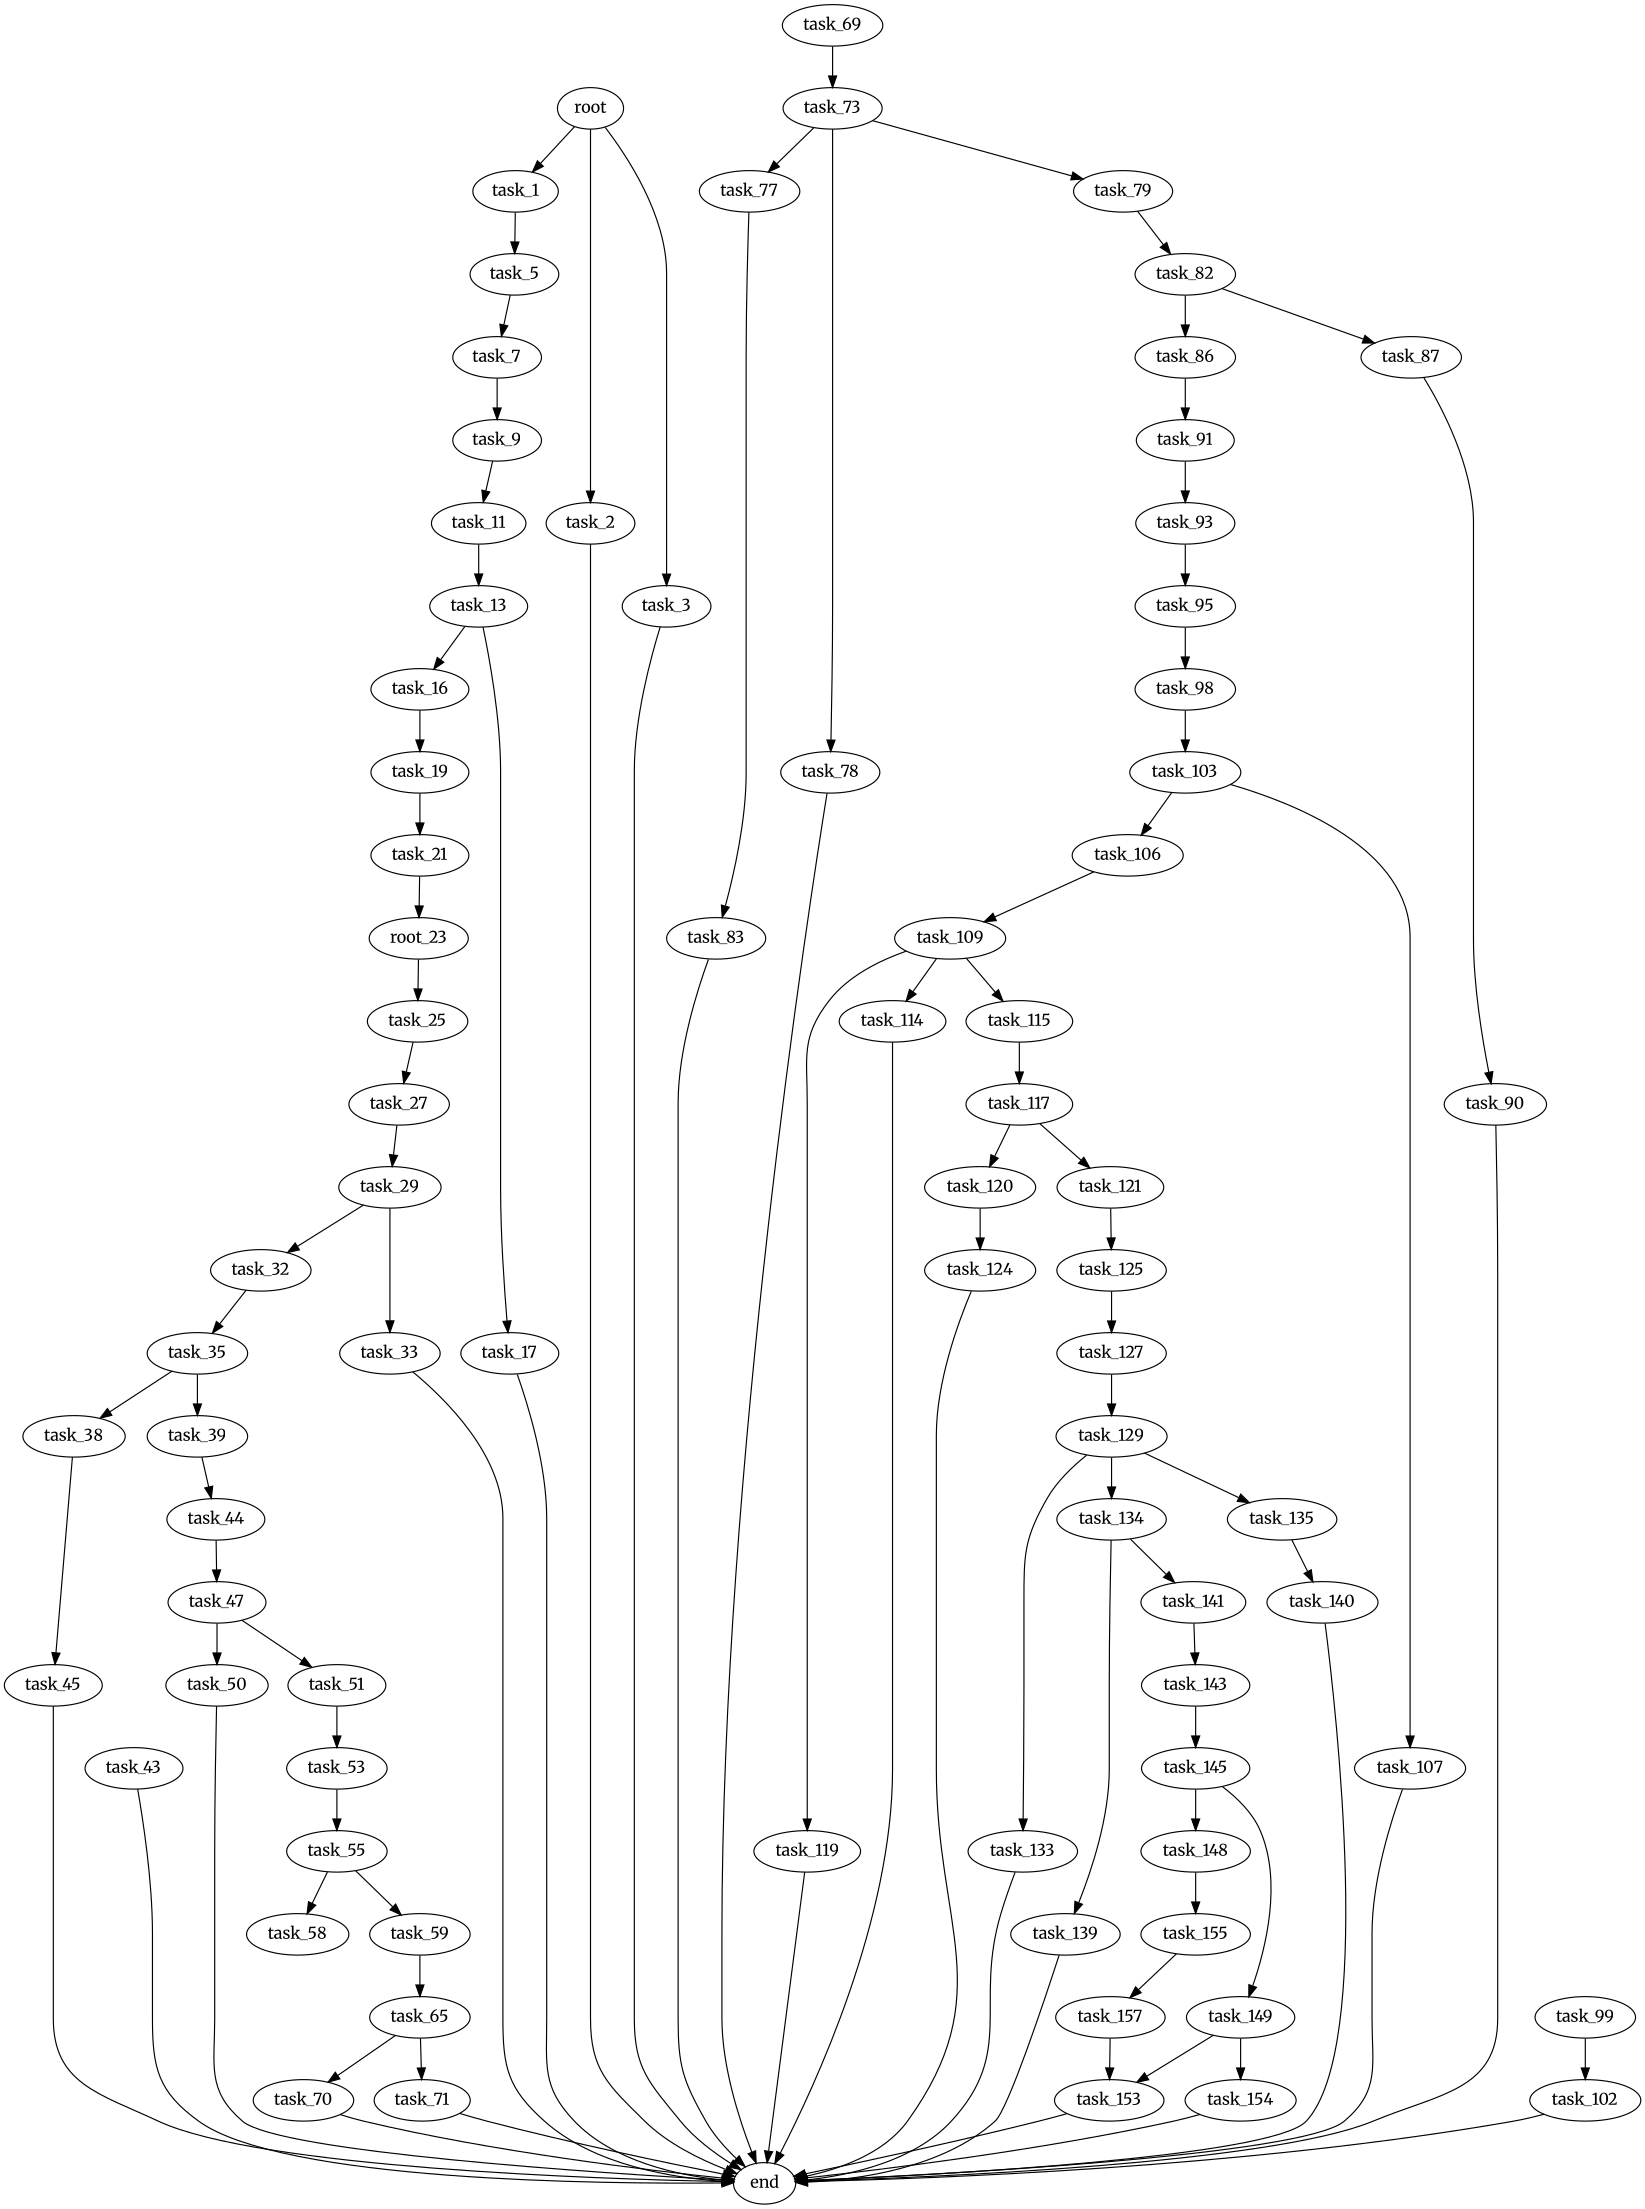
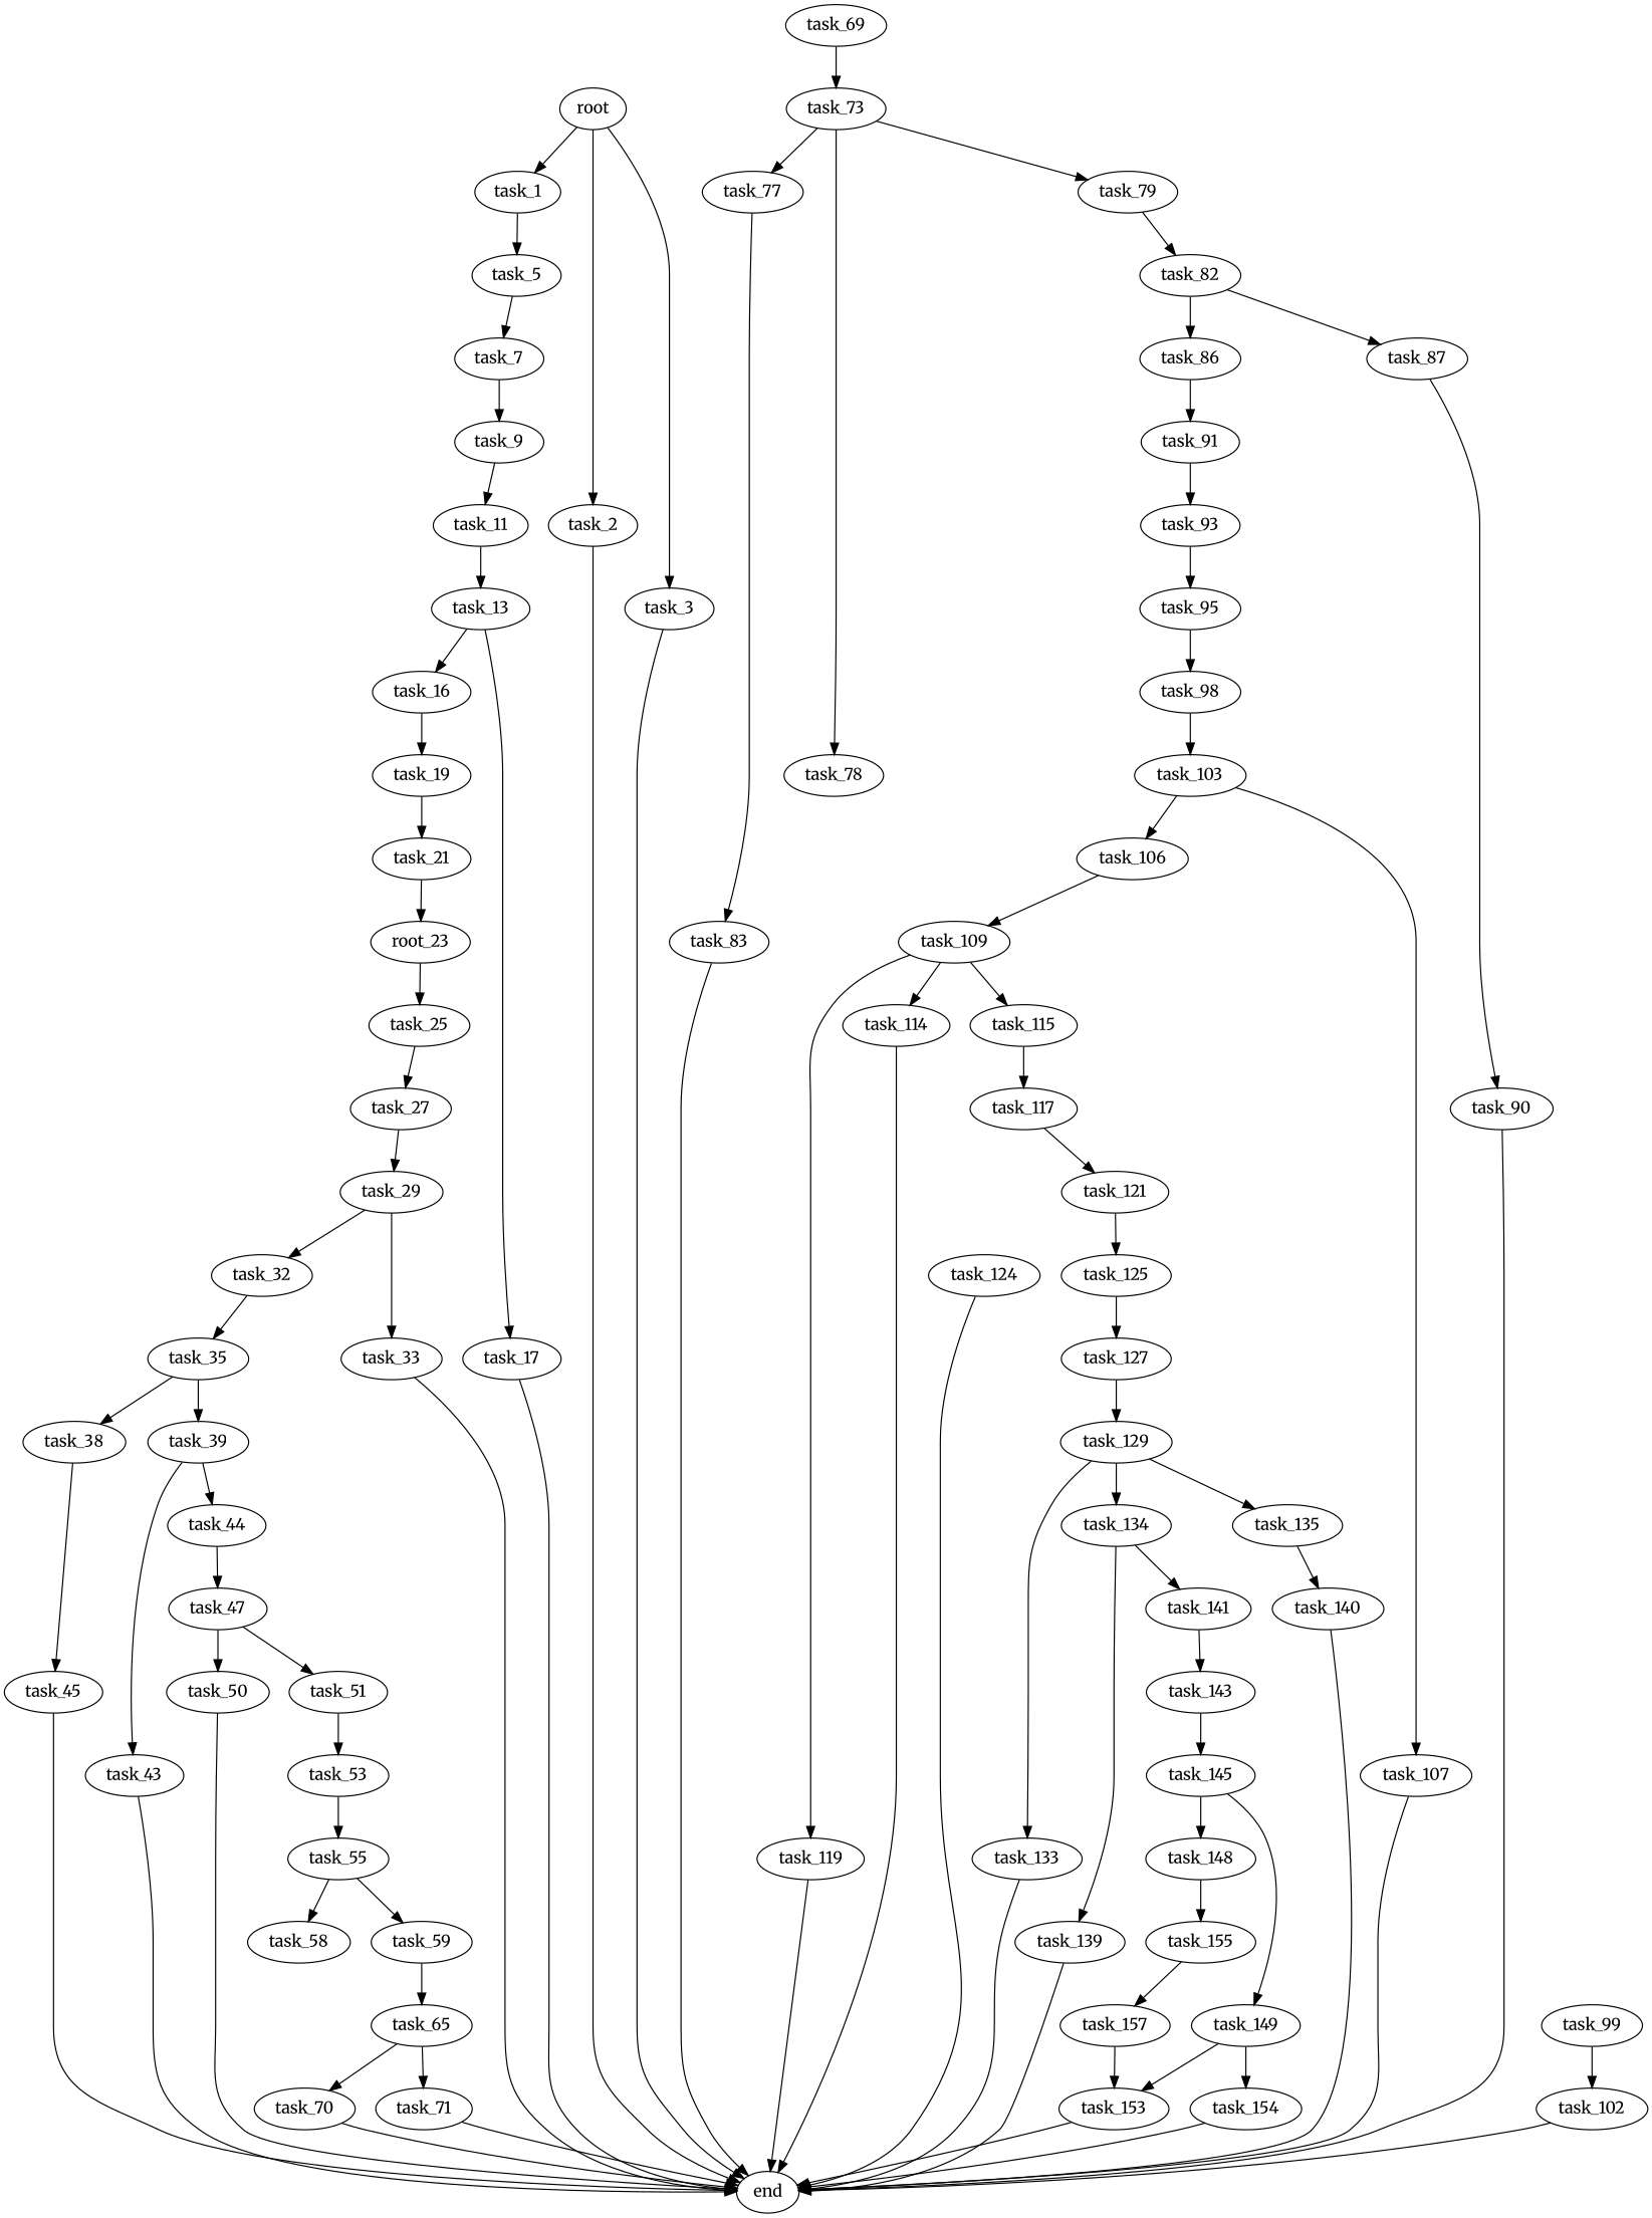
  digraph {
    fontname=Merriweather
    node [fontname=Merriweather]
    edge [fontname=Merriweather]
    root
    task_1
    task_2
    task_3
    task_5
    end
    task_7
    task_9
    task_11
    task_13
    task_16
    task_17
    task_19
    task_21
    n15 [label=root_23]
    task_25
    task_27
    task_29
    task_32
    task_33
    task_35
    task_38
    task_39
    task_45
    task_43
    task_44
    task_47
    task_50
    task_51
    task_53
    task_55
    task_58
    task_59
    task_65
    task_70
    task_71
    task_69
    task_73
    task_77
    task_78
    task_79
    task_83
    task_82
    task_86
    task_87
    task_91
    task_90
    task_93
    task_95
    task_98
    task_103
    task_99
    task_102
    task_106
    task_107
    task_109
    n57 [label=task_119]
    task_114
    task_115
    task_117
-   task_120
    task_121
    task_124
    task_125
    task_127
    task_129
    task_133
    task_134
    task_135
    task_139
    task_141
    task_140
    task_143
    task_145
    task_148
    task_149
    task_155
    task_153
    task_154
    task_157
    root -> task_1
    root -> task_2
    root -> task_3
    task_1 -> task_5
    task_2 -> end
    task_3 -> end
    task_5 -> task_7
    task_7 -> task_9
    task_9 -> task_11
    task_11 -> task_13
    task_13 -> task_16
    task_13 -> task_17
    task_16 -> task_19
    task_17 -> end
    task_19 -> task_21
    task_21 -> n15
    n15 -> task_25
    task_25 -> task_27
    task_27 -> task_29
    task_29 -> task_32
    task_29 -> task_33
    task_32 -> task_35
    task_33 -> end
    task_35 -> task_38
    task_35 -> task_39
    task_38 -> task_45
+   task_39 -> task_43
    task_39 -> task_44
    task_45 -> end
    task_43 -> end
    task_44 -> task_47
    task_47 -> task_50
    task_47 -> task_51
    task_50 -> end
    task_51 -> task_53
    task_53 -> task_55
    task_55 -> task_58
    task_55 -> task_59
    task_59 -> task_65
    task_65 -> task_70
    task_65 -> task_71
    task_70 -> end
    task_71 -> end
    task_69 -> task_73
    task_73 -> task_77
    task_73 -> task_78
    task_73 -> task_79
    task_77 -> task_83
-   task_78 -> end
    task_79 -> task_82
    task_83 -> end
    task_82 -> task_86
    task_82 -> task_87
    task_86 -> task_91
    task_87 -> task_90
    task_91 -> task_93
    task_90 -> end
    task_93 -> task_95
    task_95 -> task_98
    task_98 -> task_103
    task_103 -> task_106
    task_103 -> task_107
    task_99 -> task_102
    task_102 -> end
    task_106 -> task_109
    task_107 -> end
    task_109 -> n57
    task_109 -> task_114
    task_109 -> task_115
    n57 -> end
    task_114 -> end
    task_115 -> task_117
-   task_117 -> task_120
    task_117 -> task_121
-   task_120 -> task_124
    task_121 -> task_125
    task_124 -> end
    task_125 -> task_127
    task_127 -> task_129
    task_129 -> task_133
    task_129 -> task_134
    task_129 -> task_135
    task_133 -> end
    task_134 -> task_139
    task_134 -> task_141
    task_135 -> task_140
    task_139 -> end
    task_141 -> task_143
    task_140 -> end
    task_143 -> task_145
    task_145 -> task_148
    task_145 -> task_149
    task_148 -> task_155
    task_149 -> task_153
    task_149 -> task_154
    task_155 -> task_157
    task_153 -> end
    task_154 -> end
    task_157 -> task_153
  }
